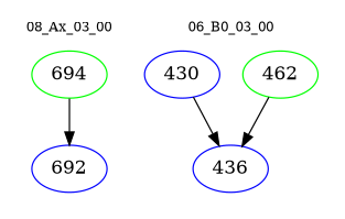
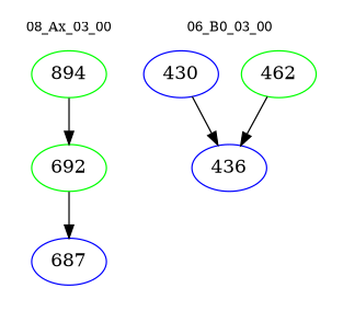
  digraph {
    node [color=blue]
    edge [color=black]
-   n1 [color=green label=694]
-   n2 [label=692]
+   n1 [color=green label=894]
+   n2 [color=green label=692]
+   n3 [label=687]
    n4 [color=green label=462]
    n5 [label=436]
    n6 [label=430]
    subgraph cluster_1 {
      color=white
      fontsize=10
      label="08_Ax_03_00"
      n1
      n2
+     n3
    }
    subgraph cluster_2 {
      color=white
      fontsize=10
      label="06_B0_03_00"
      n4
      n5
      n6
    }
    n1 -> n2
+   n2 -> n3
    n4 -> n5
    n6 -> n5
  }
